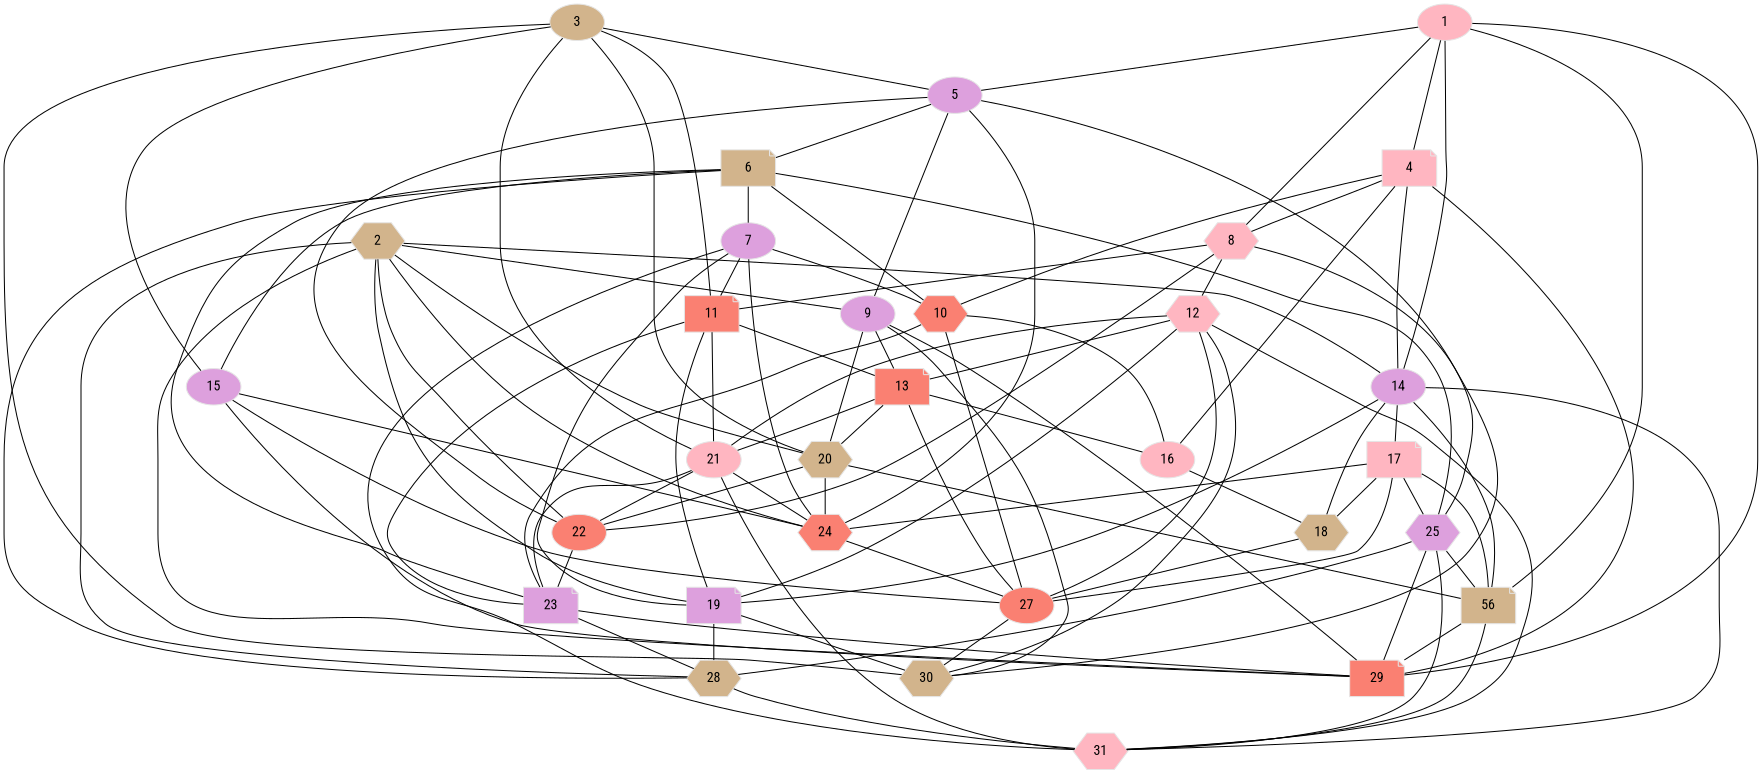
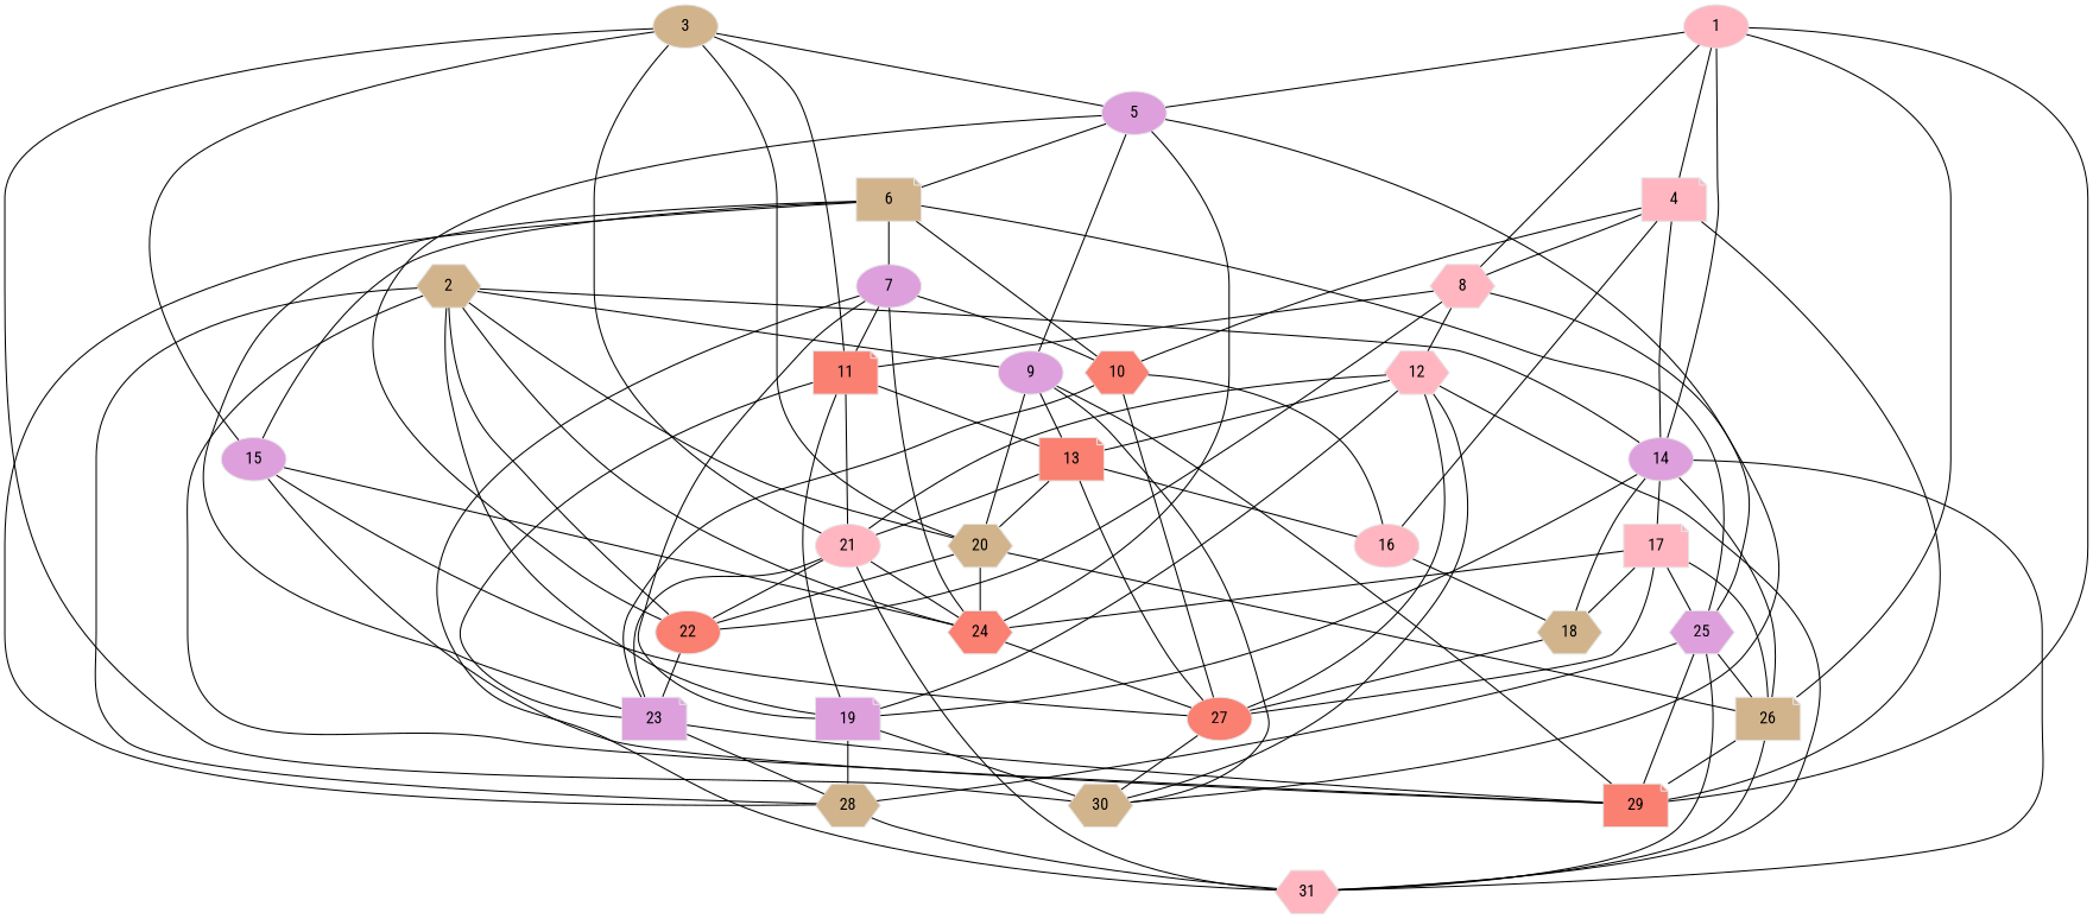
  graph {
    fontname="Roboto Condensed"
    node [color=gray90 fillcolor=lightpink fontname="Roboto Condensed" shape=ellipse style=filled]
    edge [fontname="Roboto Condensed" weight=1.0]
    1
    4 [shape=note]
    5 [fillcolor=plum]
    8 [shape=hexagon]
    14 [fillcolor=plum]
-   26 [fillcolor=tan shape=note label=56]
+   26 [fillcolor=tan shape=note]
    29 [fillcolor=salmon shape=note]
    10 [fillcolor=salmon shape=hexagon]
    16
    9 [fillcolor=plum]
    22 [fillcolor=salmon]
    24 [fillcolor=salmon shape=hexagon]
    6 [fillcolor=tan shape=note]
    25 [fillcolor=plum shape=hexagon]
    11 [fillcolor=salmon shape=note]
    30 [fillcolor=tan shape=hexagon]
    12 [shape=hexagon]
    19 [fillcolor=plum shape=note]
    31 [shape=hexagon]
    17 [shape=note]
    18 [fillcolor=tan shape=hexagon]
    2 [fillcolor=tan shape=hexagon]
    20 [fillcolor=tan shape=hexagon]
    28 [fillcolor=tan shape=hexagon]
    13 [fillcolor=salmon shape=note]
    23 [fillcolor=plum shape=note]
    27 [fillcolor=salmon]
    3 [fillcolor=tan]
    15 [fillcolor=plum]
    21
    7 [fillcolor=plum]
    1 -- 4
    1 -- 5
    1 -- 8
    1 -- 14
    1 -- 26
    1 -- 29
    4 -- 8
    4 -- 14
    4 -- 29
    4 -- 10 [weight=3.0]
    4 -- 16
    5 -- 9
    5 -- 22
    5 -- 24
    5 -- 6
    5 -- 25 [weight=2.0]
    8 -- 22
    8 -- 11 [weight=2.0]
    8 -- 30
    8 -- 12 [weight=2.0]
    14 -- 26 [weight=2.0]
    14 -- 19
    14 -- 31
    14 -- 17
    14 -- 18 [weight=2.0]
    26 -- 29 [weight=2.0]
    26 -- 31
    10 -- 16
    10 -- 23
    10 -- 27
    16 -- 18 [weight=2.0]
    9 -- 29
    9 -- 30
    9 -- 20
    9 -- 13
    22 -- 23 [weight=2.0]
    24 -- 27
    6 -- 10
    6 -- 25
    6 -- 28
    6 -- 23
    6 -- 15 [weight=2.0]
    6 -- 7
    25 -- 26
    25 -- 29
    25 -- 31
    25 -- 28
    11 -- 19
    11 -- 13
    11 -- 23
    11 -- 21
    12 -- 30
    12 -- 19
    12 -- 31
    12 -- 13
    12 -- 27 [weight=2.0]
    12 -- 21 [weight=2.0]
    19 -- 30 [weight=3.0]
    19 -- 28 [weight=2.0]
    17 -- 26 [weight=2.0]
    17 -- 24
    17 -- 25
    17 -- 18
    17 -- 27 [weight=2.0]
    18 -- 27
    2 -- 14
    2 -- 29
    2 -- 9
    2 -- 22
    2 -- 24
    2 -- 19
    2 -- 20
    2 -- 28
    20 -- 26
    20 -- 22 [weight=2.0]
    20 -- 24 [weight=3.0]
    28 -- 31 [weight=2.0]
    13 -- 16
    13 -- 20
    13 -- 27
    13 -- 21 [weight=2.0]
    23 -- 29
    23 -- 28
    27 -- 30
    3 -- 5
    3 -- 11
    3 -- 30
    3 -- 20
    3 -- 15
    3 -- 21
    15 -- 29
    15 -- 24
    15 -- 27
    21 -- 22
    21 -- 24
    21 -- 31
    21 -- 23
    7 -- 10
    7 -- 24
    7 -- 11
    7 -- 19
    7 -- 31
  }
